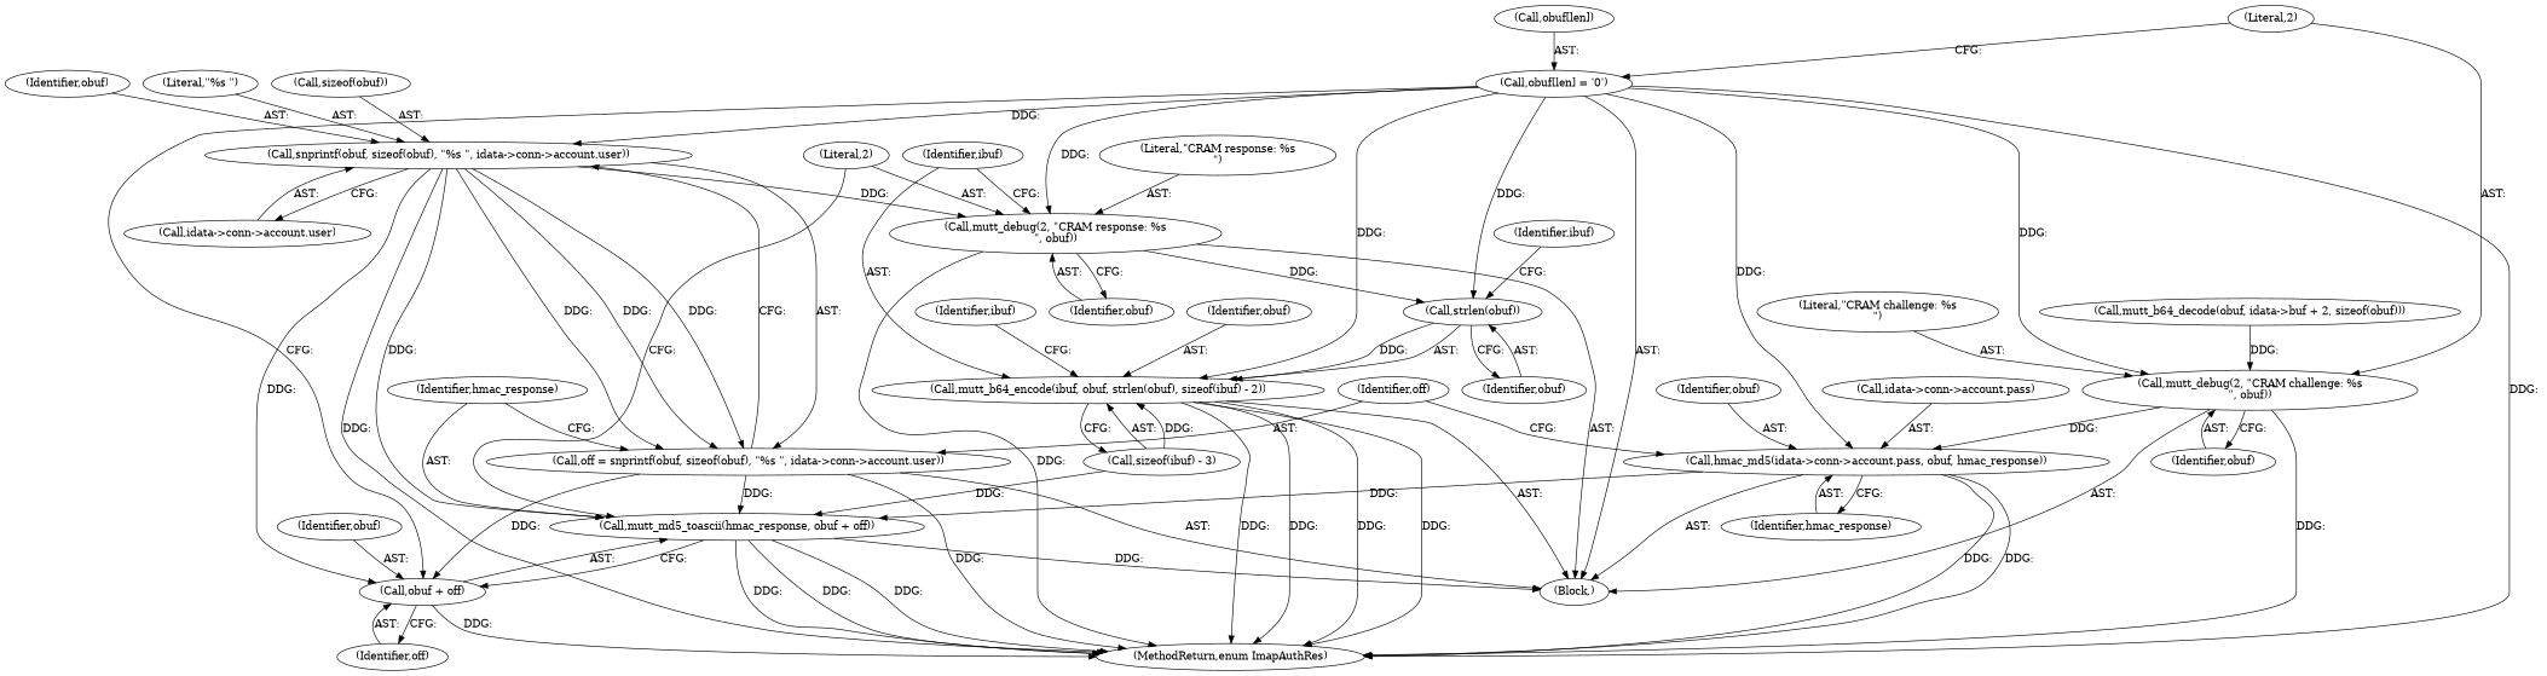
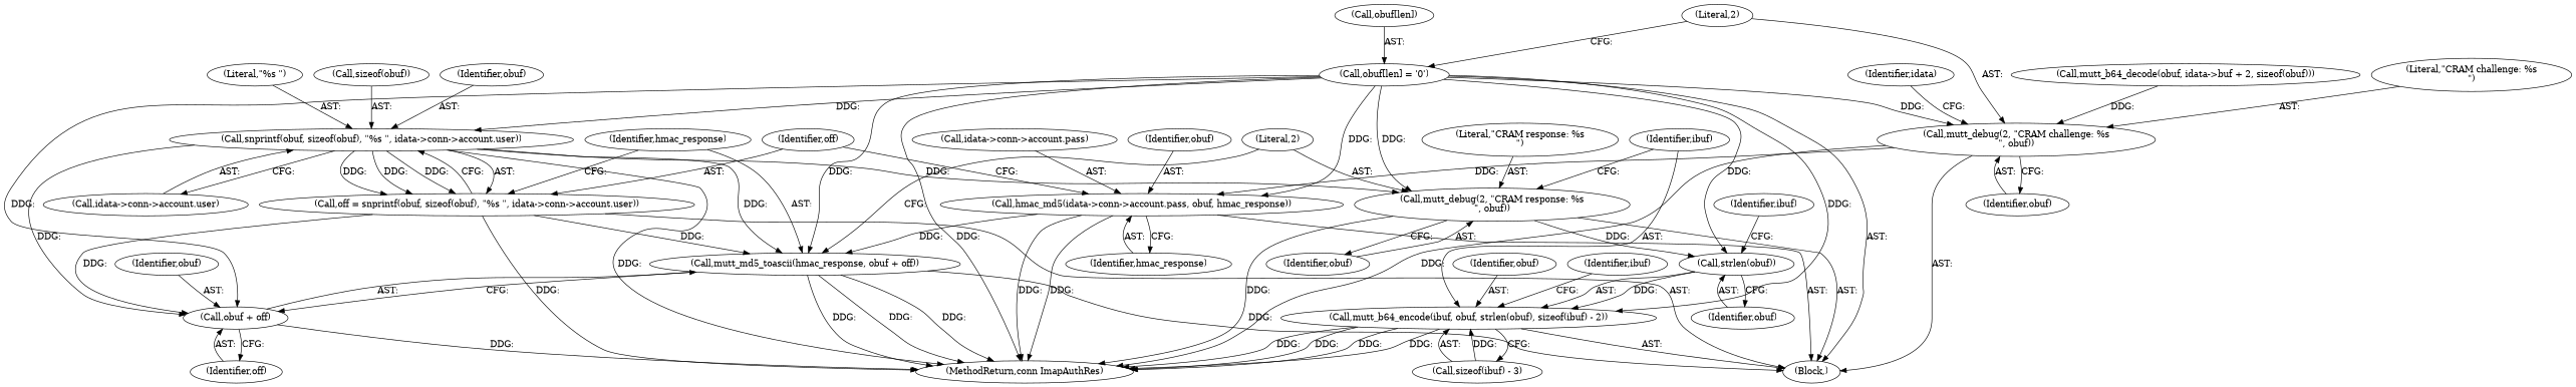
  digraph {
    n1 [label="(Call,obuf[len] = '\0')"]
    n2 [label="(Call,mutt_debug(2, \"CRAM challenge: %s\n\", obuf))"]
    n3 [label="(Call,hmac_md5(idata->conn->account.pass, obuf, hmac_response))"]
    n4 [label="(Call,mutt_md5_toascii(hmac_response, obuf + off))"]
    n5 [label="(Call,snprintf(obuf, sizeof(obuf), \"%s \", idata->conn->account.user))"]
    n6 [label="(Call,obuf + off)"]
    n7 [label="(Call,mutt_debug(2, \"CRAM response: %s\n\", obuf))"]
    n8 [label="(Call,strlen(obuf))"]
    n9 [label="(Call,mutt_b64_encode(ibuf, obuf, strlen(obuf), sizeof(ibuf) - 2))"]
    n10 [label="(Block,)"]
-   n11 [label="(MethodReturn,enum ImapAuthRes)"]
+   n11 [label="(MethodReturn,conn ImapAuthRes)"]
    n12 [label="(Identifier,obuf)"]
    n13 [label="(Identifier,hmac_response)"]
    n14 [label="(Call,off = snprintf(obuf, sizeof(obuf), \"%s \", idata->conn->account.user))"]
    n15 [label="(Call,idata->conn->account.user)"]
    n16 [label="(Identifier,off)"]
    n17 [label="(Identifier,obuf)"]
    n18 [label="(Identifier,obuf)"]
    n19 [label="(Call,sizeof(ibuf) - 3)"]
    n20 [label="(Identifier,ibuf)"]
    n21 [label="(Identifier,obuf)"]
    n22 [label="(Literal,\"%s \")"]
    n23 [label="(Call,idata->conn->account.pass)"]
    n24 [label="(Literal,\"CRAM response: %s\n\")"]
    n25 [label="(Call,mutt_b64_decode(obuf, idata->buf + 2, sizeof(obuf)))"]
    n26 [label="(Identifier,off)"]
    n27 [label="(Identifier,obuf)"]
    n28 [label="(Identifier,hmac_response)"]
    n29 [label="(Literal,2)"]
    n30 [label="(Call,sizeof(obuf))"]
    n31 [label="(Literal,\"CRAM challenge: %s\n\")"]
+   n32 [label="(Identifier,idata)"]
    n33 [label="(Identifier,obuf)"]
    n34 [label="(Identifier,ibuf)"]
    n35 [label="(Identifier,ibuf)"]
    n36 [label="(Identifier,obuf)"]
    n37 [label="(Literal,2)"]
    n38 [label="(Call,obuf[len])"]
    n1 -> n2 [label="DDG: "]
    n1 -> n3 [label="DDG: "]
-   n19 -> n4 [label="DDG: "]
+   n1 -> n4 [label="DDG: "]
    n1 -> n5 [label="DDG: "]
-   n1 -> n6 [label="CFG: "]
+   n1 -> n6 [label="DDG: "]
    n1 -> n7 [label="DDG: "]
    n1 -> n8 [label="DDG: "]
    n1 -> n9 [label="DDG: "]
    n1 -> n10 [label="AST: "]
    n1 -> n11 [label="DDG: "]
    n2 -> n3 [label="DDG: "]
    n2 -> n10 [label="AST: "]
    n2 -> n11 [label="DDG: "]
    n2 -> n12 [label="CFG: "]
    n3 -> n4 [label="DDG: "]
    n3 -> n10 [label="AST: "]
    n3 -> n11 [label="DDG: "]
    n3 -> n11 [label="DDG: "]
    n3 -> n13 [label="CFG: "]
    n4 -> n6 [label="CFG: "]
    n4 -> n10 [label="DDG: "]
    n4 -> n11 [label="DDG: "]
    n4 -> n11 [label="DDG: "]
    n4 -> n11 [label="DDG: "]
    n5 -> n4 [label="DDG: "]
    n5 -> n6 [label="DDG: "]
    n5 -> n7 [label="DDG: "]
    n5 -> n11 [label="DDG: "]
    n5 -> n14 [label="AST: "]
    n5 -> n14 [label="DDG: "]
    n5 -> n14 [label="DDG: "]
    n5 -> n14 [label="DDG: "]
    n5 -> n15 [label="CFG: "]
    n6 -> n4 [label="AST: "]
    n6 -> n11 [label="DDG: "]
    n6 -> n16 [label="CFG: "]
    n7 -> n8 [label="DDG: "]
    n7 -> n10 [label="AST: "]
    n7 -> n11 [label="DDG: "]
    n7 -> n17 [label="CFG: "]
    n8 -> n9 [label="AST: "]
    n8 -> n9 [label="DDG: "]
    n8 -> n18 [label="CFG: "]
    n9 -> n10 [label="AST: "]
    n9 -> n11 [label="DDG: "]
    n9 -> n11 [label="DDG: "]
    n9 -> n11 [label="DDG: "]
    n9 -> n11 [label="DDG: "]
    n9 -> n19 [label="CFG: "]
    n12 -> n2 [label="AST: "]
    n13 -> n3 [label="AST: "]
    n14 -> n4 [label="DDG: "]
    n14 -> n5 [label="CFG: "]
    n14 -> n6 [label="DDG: "]
    n14 -> n10 [label="AST: "]
    n14 -> n11 [label="DDG: "]
    n15 -> n5 [label="AST: "]
    n16 -> n6 [label="AST: "]
    n17 -> n7 [label="AST: "]
    n18 -> n8 [label="AST: "]
    n19 -> n9 [label="AST: "]
    n19 -> n9 [label="DDG: "]
    n20 -> n8 [label="CFG: "]
    n21 -> n9 [label="AST: "]
    n22 -> n5 [label="AST: "]
    n23 -> n3 [label="AST: "]
    n24 -> n7 [label="AST: "]
    n25 -> n2 [label="DDG: "]
    n26 -> n3 [label="CFG: "]
    n26 -> n14 [label="AST: "]
    n27 -> n6 [label="AST: "]
    n28 -> n4 [label="AST: "]
    n28 -> n14 [label="CFG: "]
    n29 -> n4 [label="CFG: "]
    n29 -> n7 [label="AST: "]
    n30 -> n5 [label="AST: "]
    n31 -> n2 [label="AST: "]
+   n32 -> n2 [label="CFG: "]
    n33 -> n3 [label="AST: "]
    n34 -> n9 [label="CFG: "]
    n35 -> n7 [label="CFG: "]
    n35 -> n9 [label="AST: "]
    n36 -> n5 [label="AST: "]
    n37 -> n1 [label="CFG: "]
    n37 -> n2 [label="AST: "]
    n38 -> n1 [label="AST: "]
  }
